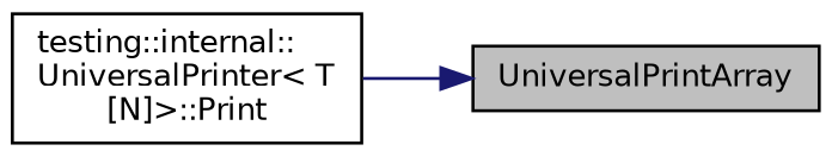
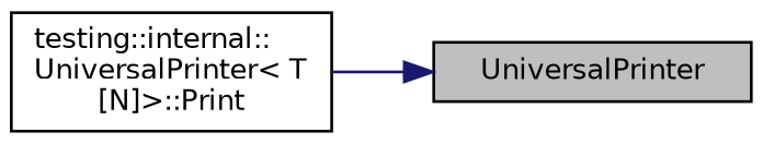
  digraph {
    rankdir=RL
    node [color=black fontname=Helvetica fontsize=10 shape=record]
-   n1 [fillcolor=grey75 fontcolor=black height=0.2 label=UniversalPrintArray style=filled width=0.4]
+   n1 [fillcolor=grey75 fontcolor=black height=0.2 label=UniversalPrinter style=filled width=0.4]
    n2 [height=0.2 label="testing::internal::\lUniversalPrinter\< T\l[N]\>::Print" width=0.4]
    n1 -> n2 [color=midnightblue dir=back fontname=Helvetica fontsize=10 labelfontname=Helvetica labelfontsize=10 style=solid]
  }
